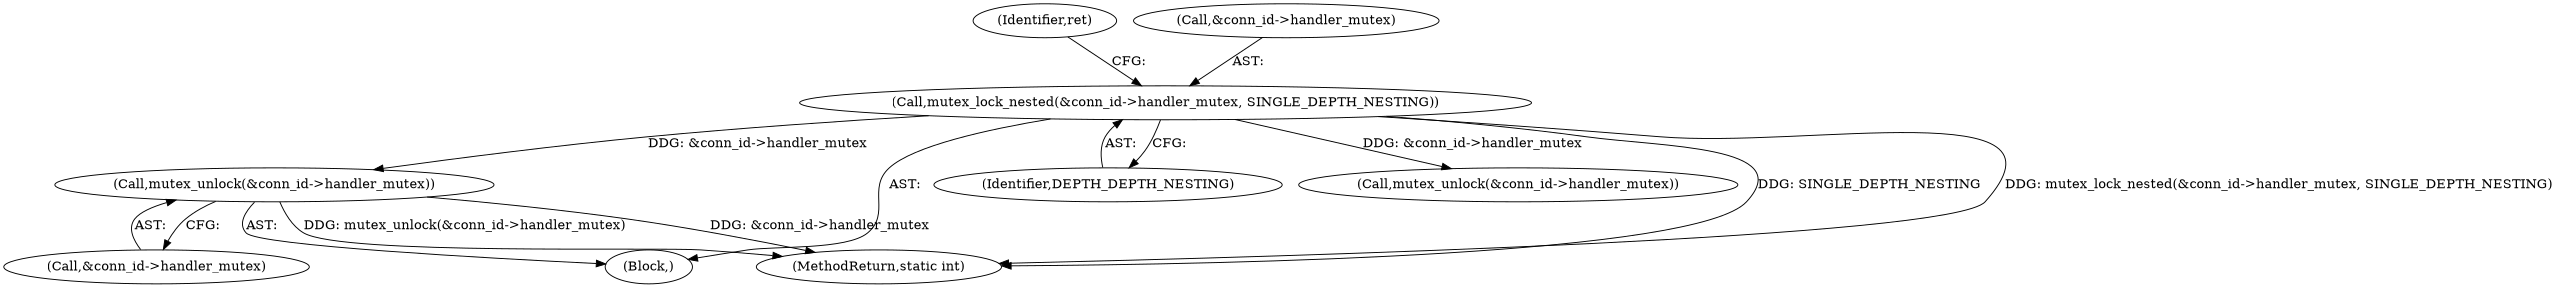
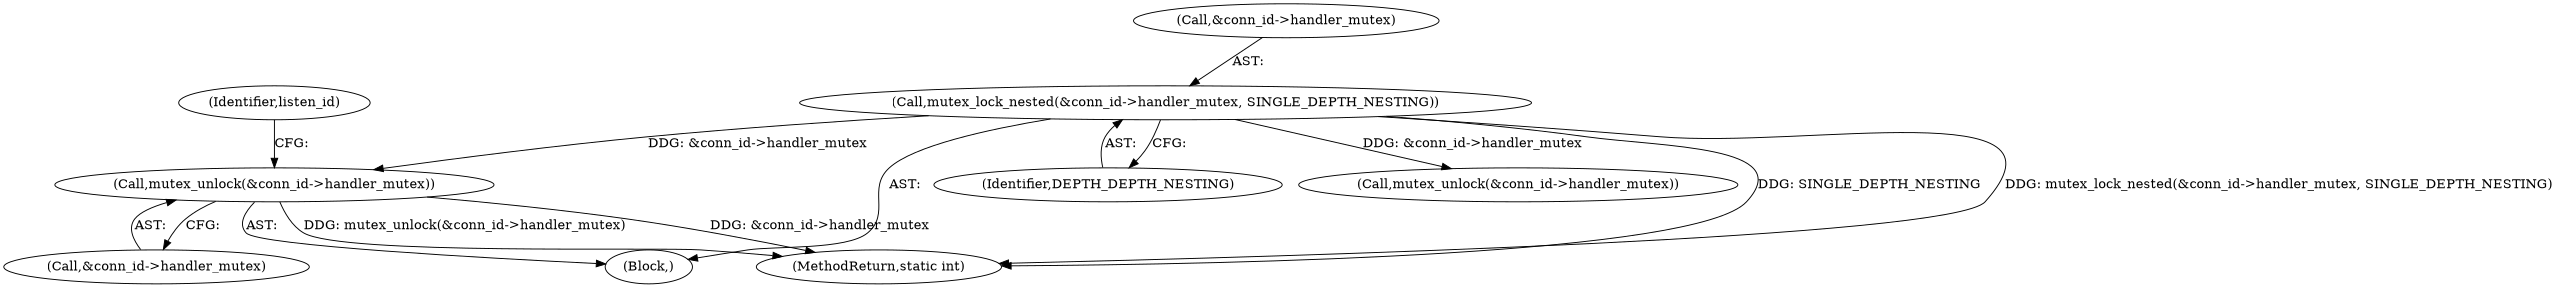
  digraph {
    n1 [label="(Call,mutex_unlock(&conn_id->handler_mutex))"]
    n2 [label="(MethodReturn,static int)"]
    n3 [label="(Call,&conn_id->handler_mutex)"]
    n4 [label="(Block,)"]
    n5 [label="(Call,mutex_lock_nested(&conn_id->handler_mutex, SINGLE_DEPTH_NESTING))"]
    n6 [label="(Identifier,DEPTH_DEPTH_NESTING)"]
    n7 [label="(Call,mutex_unlock(&conn_id->handler_mutex))"]
-   n8 [label="(Identifier,ret)"]
    n9 [label="(Call,&conn_id->handler_mutex)"]
+   n10 [label="(Identifier,listen_id)"]
    n1 -> n2 [label="DDG: mutex_unlock(&conn_id->handler_mutex)"]
    n1 -> n2 [label="DDG: &conn_id->handler_mutex"]
    n1 -> n3 [label="CFG: "]
    n1 -> n4 [label="AST: "]
    n3 -> n1 [label="AST: "]
    n5 -> n1 [label="DDG: &conn_id->handler_mutex"]
    n5 -> n2 [label="DDG: SINGLE_DEPTH_NESTING"]
    n5 -> n2 [label="DDG: mutex_lock_nested(&conn_id->handler_mutex, SINGLE_DEPTH_NESTING)"]
    n5 -> n4 [label="AST: "]
    n5 -> n6 [label="CFG: "]
    n5 -> n7 [label="DDG: &conn_id->handler_mutex"]
    n6 -> n5 [label="AST: "]
-   n8 -> n5 [label="CFG: "]
    n9 -> n5 [label="AST: "]
+   n10 -> n1 [label="CFG: "]
  }
